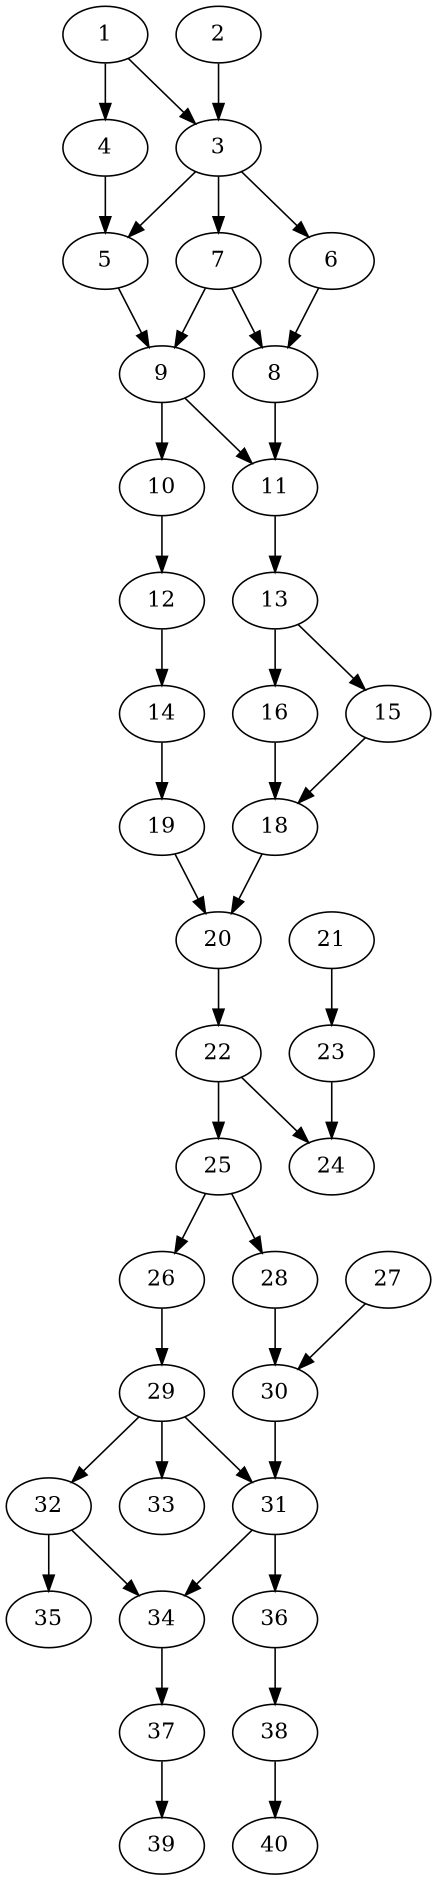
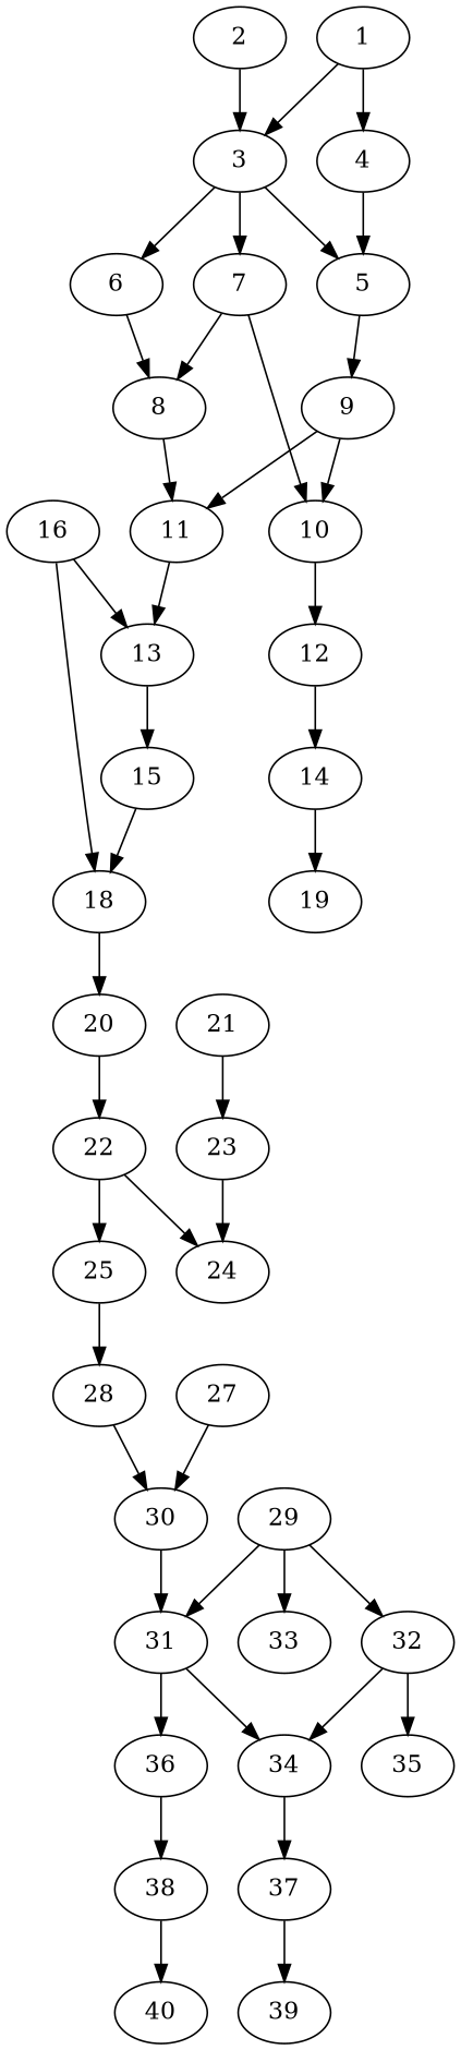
  digraph {
    node [alpha=0.07]
    1 [alpha=0.10 expect_size=10704896]
    3 [alpha=0.02 expect_size=21084160]
    4 [alpha=0.17 expect_size=14720000]
    5 [alpha=0.01 expect_size=36887552]
    6 [alpha=0.10 expect_size=10278912]
    7 [alpha=0.05 expect_size=20202496]
    9 [alpha=0.16 expect_size=34228224]
    8 [alpha=0.15 expect_size=17433600]
    2 [alpha=0.06 expect_size=51842048]
    11 [alpha=0.01 expect_size=38615040]
    10 [alpha=0.06 expect_size=15455232]
    13 [alpha=0.03 expect_size=27853824]
    12 [alpha=0.17 expect_size=14713856]
    14 [alpha=0.11 expect_size=31980544]
    15 [alpha=0.06 expect_size=24676352]
    16 [alpha=0.11 expect_size=26719232]
    19 [expect_size=48248832]
    18 [alpha=0.13 expect_size=13593600]
    20 [alpha=0.19 expect_size=39913472]
    22 [expect_size=8730624]
    21 [alpha=0.13 expect_size=6551552]
    23 [expect_size=49440768]
    24 [alpha=0.12 expect_size=8393728]
    25 [alpha=0.10 expect_size=35194880]
-   26 [alpha=0.10 expect_size=48294912]
    28 [alpha=0.08 expect_size=20847616]
    29 [alpha=0.11 expect_size=50391040]
    27 [alpha=0.16 expect_size=27525120]
    30 [alpha=0.20 expect_size=20702208]
    31 [alpha=0.02 expect_size=18564096]
    32 [alpha=0.08 expect_size=49437696]
    33 [alpha=0.04 expect_size=18367488]
    36 [alpha=0.11 expect_size=38915072]
    34 [alpha=0.11 expect_size=35564544]
    35 [expect_size=16137216]
    38 [alpha=0.02 expect_size=52415488]
    37 [alpha=0.15 expect_size=14564352]
    40 [expect_size=49987584]
    39 [expect_size=23104512]
    1 -> 3
    1 -> 4
    3 -> 5
    3 -> 6
    3 -> 7
    4 -> 5
    5 -> 9
    6 -> 8
-   7 -> 9
+   7 -> 10
    7 -> 8
    9 -> 11
    9 -> 10
    8 -> 11
    2 -> 3
    11 -> 13
    10 -> 12
    13 -> 15
-   13 -> 16
+   16 -> 13
    12 -> 14
    14 -> 19
    15 -> 18
    16 -> 18
-   19 -> 20
    18 -> 20
    20 -> 22
    22 -> 24
    22 -> 25
    21 -> 23
    23 -> 24
-   25 -> 26
    25 -> 28
-   26 -> 29
    28 -> 30
    29 -> 31
    29 -> 32
    29 -> 33
    27 -> 30
    30 -> 31
    31 -> 36
    31 -> 34
    32 -> 34
    32 -> 35
    36 -> 38
    34 -> 37
    38 -> 40
    37 -> 39
  }
